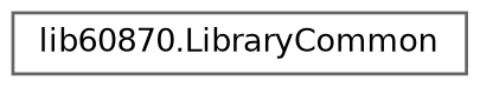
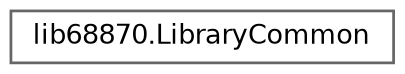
  digraph {
    rankdir=LR
-   n1 [color=grey40 fillcolor=white fontname=Helvetica fontsize=10 height=0.2 label="lib60870.LibraryCommon" shape=box style=filled width=0.4]
+   n1 [color=grey40 fillcolor=white fontname=Helvetica fontsize=10 height=0.2 label="lib68870.LibraryCommon" shape=box style=filled width=0.4]
  }
